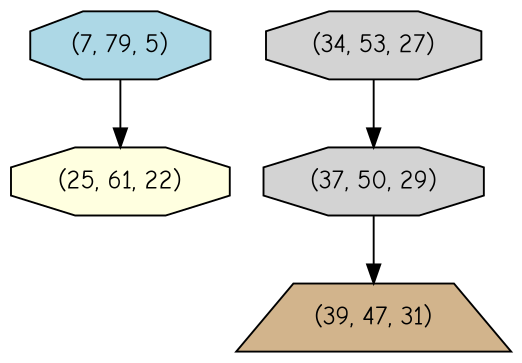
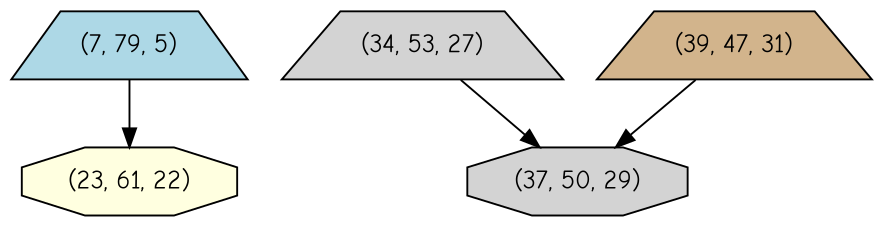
  digraph {
    fontname="Comic Neue"
    node [fillcolor=lightgrey fontname="Comic Neue" shape=octagon style=filled]
    edge [fontname="Comic Neue"]
-   "(7, 79, 5)" [fillcolor=lightblue]
-   "(25, 61, 22)" [fillcolor=lightyellow]
+   "(7, 79, 5)" [fillcolor=lightblue shape=trapezium]
+   "(25, 61, 22)" [fillcolor=lightyellow label="(23, 61, 22)"]
    "(37, 50, 29)"
-   "(34, 53, 27)"
+   "(34, 53, 27)" [shape=trapezium]
    "(39, 47, 31)" [fillcolor=tan shape=trapezium]
    "(7, 79, 5)" -> "(25, 61, 22)"
-   "(37, 50, 29)" -> "(39, 47, 31)"
+   "(39, 47, 31)" -> "(37, 50, 29)"
    "(34, 53, 27)" -> "(37, 50, 29)"
  }
